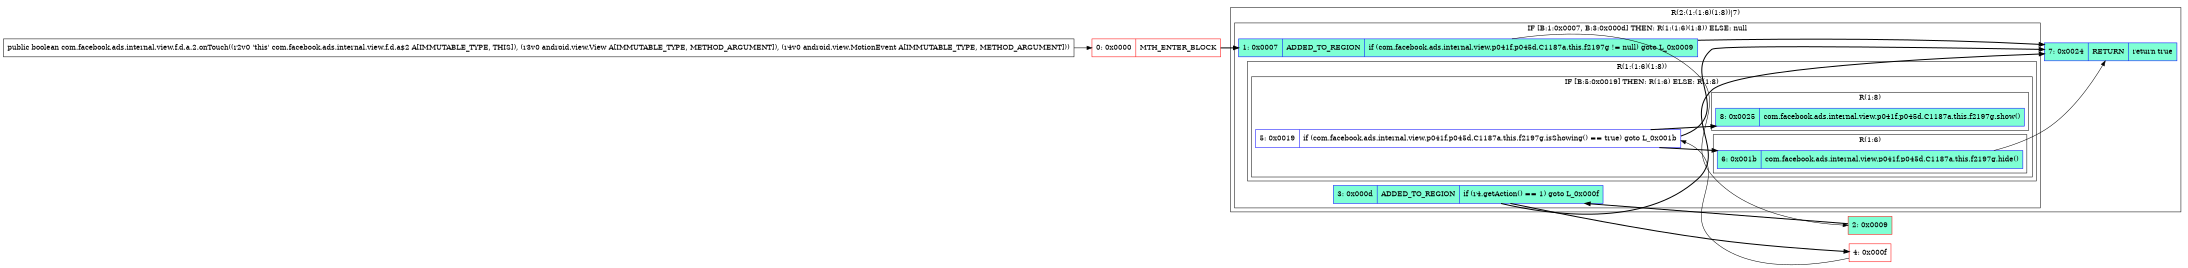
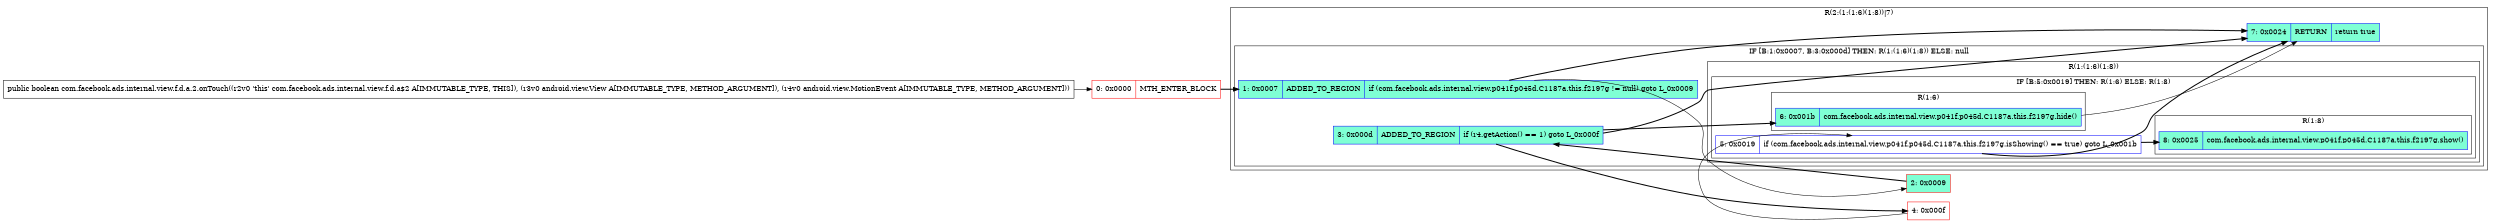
  digraph {
    rankdir=LR
    node [color=blue fillcolor=aquamarine shape=record style=filled]
    edge [style=bold]
    n1 [label="{6\:\ 0x001b|com.facebook.ads.internal.view.p041f.p045d.C1187a.this.f2197g.hide()\l}"]
    n2 [label="{8\:\ 0x0025|com.facebook.ads.internal.view.p041f.p045d.C1187a.this.f2197g.show()\l}"]
    n3 [fillcolor=white label="{5\:\ 0x0019|if (com.facebook.ads.internal.view.p041f.p045d.C1187a.this.f2197g.isShowing() == true) goto L_0x001b\l}"]
    n4 [label="{1\:\ 0x0007|ADDED_TO_REGION\l|if (com.facebook.ads.internal.view.p041f.p045d.C1187a.this.f2197g != null) goto L_0x0009\l}"]
    n5 [label="{3\:\ 0x000d|ADDED_TO_REGION\l|if (r4.getAction() == 1) goto L_0x000f\l}"]
    n6 [label="{7\:\ 0x0024|RETURN\l|return true\l}"]
    n7 [color=red label="{2\:\ 0x0009}"]
    n8 [color=red fillcolor=white label="{4\:\ 0x000f}"]
    n9 [color=red fillcolor=white label="{0\:\ 0x0000|MTH_ENTER_BLOCK\l}"]
    n10 [fillcolor=white label="{public boolean com.facebook.ads.internal.view.f.d.a.2.onTouch((r2v0 'this' com.facebook.ads.internal.view.f.d.a$2 A[IMMUTABLE_TYPE, THIS]), (r3v0 android.view.View A[IMMUTABLE_TYPE, METHOD_ARGUMENT]), (r4v0 android.view.MotionEvent A[IMMUTABLE_TYPE, METHOD_ARGUMENT])) }" color=""]
    subgraph cluster_1 {
      label="R(2:(1:(1:6)(1:8))|7)"
      n6
      subgraph cluster_2 {
        label="IF [B:1:0x0007, B:3:0x000d] THEN: R(1:(1:6)(1:8)) ELSE: null"
        n4
        n5
        subgraph cluster_3 {
          label="R(1:(1:6)(1:8))"
          subgraph cluster_4 {
            label="IF [B:5:0x0019] THEN: R(1:6) ELSE: R(1:8)"
            n3
            subgraph cluster_5 {
              label="R(1:6)"
              n1
            }
            subgraph cluster_6 {
              label="R(1:8)"
              n2
            }
          }
        }
      }
    }
    n1 -> n6 [style=solid]
-   n3 -> n1
+   n5 -> n1
    n3 -> n2
    n3 -> n6
    n4 -> n6
    n4 -> n7 [style=solid]
    n5 -> n6
    n5 -> n8
    n7 -> n5
    n8 -> n3 [style=solid]
    n9 -> n4
    n10 -> n9 [style=solid]
  }
